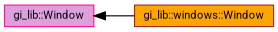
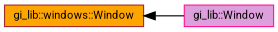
  digraph {
    rankdir=LR
    fontname=Roboto
    node [fontname=Roboto fontsize=10 shape=record style=filled]
    n1 [color=deeppink fillcolor=plum height=0.2 label="gi_lib::Window" width=0.4]
    n2 [color=brown fillcolor=orange height=0.2 label="gi_lib::windows::Window" width=0.4]
-   n1 -> n2 [color=black dir=back fontname=Roboto fontsize=10 labelfontname=Helvetica labelfontsize=10 style=solid]
+   n2 -> n1 [color=black dir=back fontname=Roboto fontsize=10 labelfontname=Helvetica labelfontsize=10 style=solid]
  }
